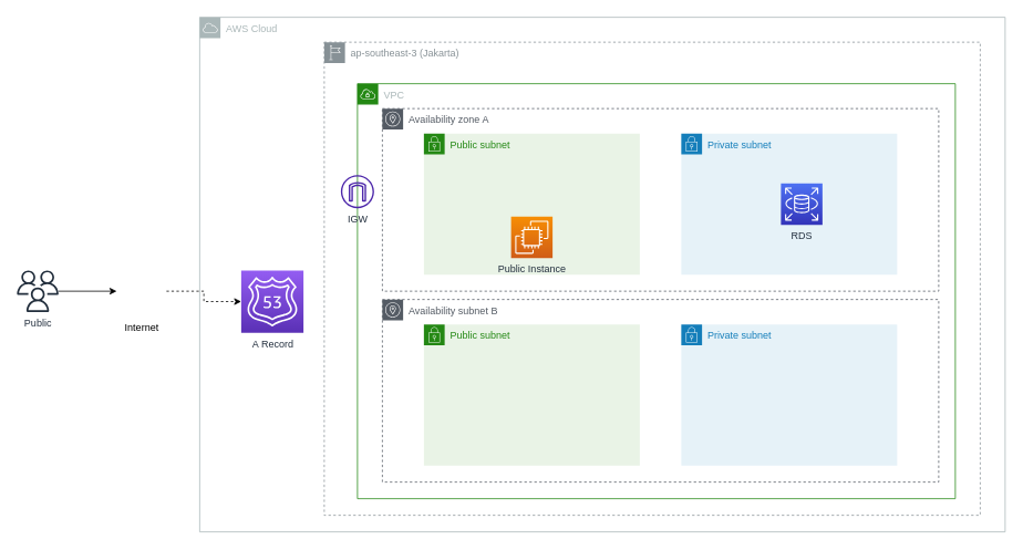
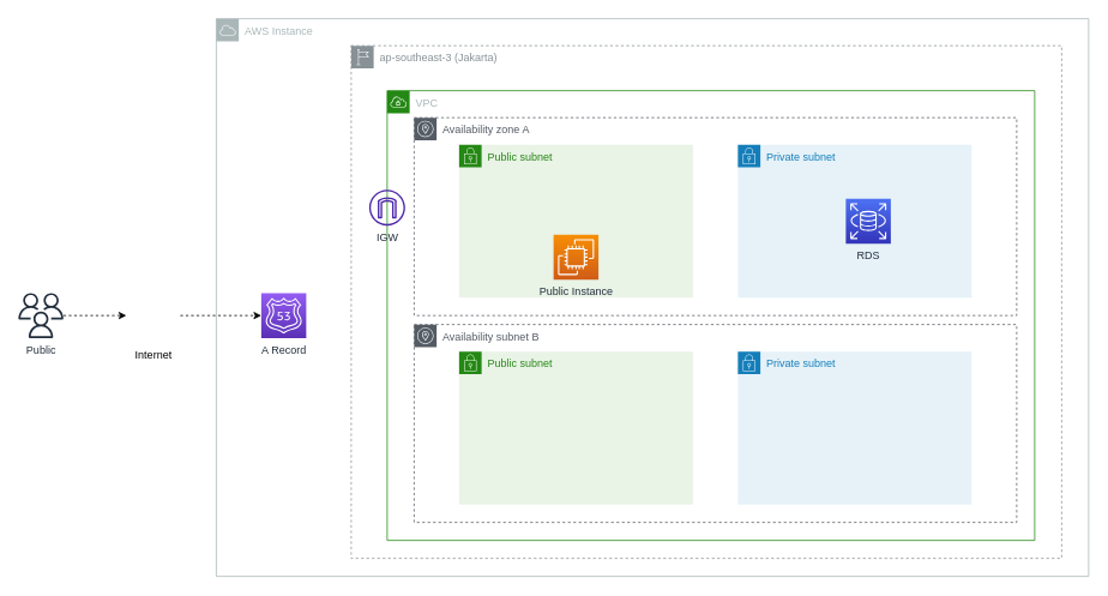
  <mxCell id="0" />
  <mxCell id="1" parent="0" />
- <mxCell id="2" value="AWS Cloud" style="sketch=0;outlineConnect=0;gradientColor=none;html=1;whiteSpace=wrap;fontSize=12;fontStyle=0;shape=mxgraph.aws4.group;grIcon=mxgraph.aws4.group_aws_cloud;strokeColor=#AAB7B8;fillColor=none;verticalAlign=top;align=left;spacingLeft=30;fontColor=#AAB7B8;dashed=0;" vertex="1" parent="1"><mxGeometry x="240" y="20" width="970" height="620" as="geometry" /></mxCell>
+ <mxCell id="2" value="AWS Instance" style="sketch=0;outlineConnect=0;gradientColor=none;html=1;whiteSpace=wrap;fontSize=12;fontStyle=0;shape=mxgraph.aws4.group;grIcon=mxgraph.aws4.group_aws_cloud;strokeColor=#AAB7B8;fillColor=none;verticalAlign=top;align=left;spacingLeft=30;fontColor=#AAB7B8;dashed=0;" vertex="1" parent="1"><mxGeometry x="240" y="20" width="970" height="620" as="geometry" /></mxCell>
  <mxCell id="3" value="ap-southeast-3 (Jakarta)" style="sketch=0;outlineConnect=0;gradientColor=none;html=1;whiteSpace=wrap;fontSize=12;fontStyle=0;shape=mxgraph.aws4.group;grIcon=mxgraph.aws4.group_region;strokeColor=#879196;fillColor=none;verticalAlign=top;align=left;spacingLeft=30;fontColor=#879196;dashed=1;" vertex="1" parent="1"><mxGeometry x="390" y="50" width="790" height="570" as="geometry" /></mxCell>
  <mxCell id="4" value="VPC" style="points=[[0,0],[0.25,0],[0.5,0],[0.75,0],[1,0],[1,0.25],[1,0.5],[1,0.75],[1,1],[0.75,1],[0.5,1],[0.25,1],[0,1],[0,0.75],[0,0.5],[0,0.25]];outlineConnect=0;gradientColor=none;html=1;whiteSpace=wrap;fontSize=12;fontStyle=0;container=1;pointerEvents=0;collapsible=0;recursiveResize=0;shape=mxgraph.aws4.group;grIcon=mxgraph.aws4.group_vpc;strokeColor=#248814;fillColor=none;verticalAlign=top;align=left;spacingLeft=30;fontColor=#AAB7B8;dashed=0;" vertex="1" parent="1"><mxGeometry x="430" y="100" width="720" height="500" as="geometry" /></mxCell>
  <mxCell id="5" value="" style="group" vertex="1" connectable="0" parent="4"><mxGeometry x="30" y="30" width="670" height="220" as="geometry" /></mxCell>
  <mxCell id="6" value="Availability zone A" style="sketch=0;outlineConnect=0;gradientColor=none;html=1;whiteSpace=wrap;fontSize=12;fontStyle=0;shape=mxgraph.aws4.group;grIcon=mxgraph.aws4.group_availability_zone;strokeColor=#545B64;fillColor=none;verticalAlign=top;align=left;spacingLeft=30;fontColor=#545B64;dashed=1;" vertex="1" parent="5"><mxGeometry width="670" height="220" as="geometry" /></mxCell>
  <mxCell id="7" value="Public subnet" style="points=[[0,0],[0.25,0],[0.5,0],[0.75,0],[1,0],[1,0.25],[1,0.5],[1,0.75],[1,1],[0.75,1],[0.5,1],[0.25,1],[0,1],[0,0.75],[0,0.5],[0,0.25]];outlineConnect=0;gradientColor=none;html=1;whiteSpace=wrap;fontSize=12;fontStyle=0;container=1;pointerEvents=0;collapsible=0;recursiveResize=0;shape=mxgraph.aws4.group;grIcon=mxgraph.aws4.group_security_group;grStroke=0;strokeColor=#248814;fillColor=#E9F3E6;verticalAlign=top;align=left;spacingLeft=30;fontColor=#248814;dashed=0;" vertex="1" parent="5"><mxGeometry x="50" y="30" width="260" height="170" as="geometry" /></mxCell>
  <mxCell id="8" value="Private subnet" style="points=[[0,0],[0.25,0],[0.5,0],[0.75,0],[1,0],[1,0.25],[1,0.5],[1,0.75],[1,1],[0.75,1],[0.5,1],[0.25,1],[0,1],[0,0.75],[0,0.5],[0,0.25]];outlineConnect=0;gradientColor=none;html=1;whiteSpace=wrap;fontSize=12;fontStyle=0;container=1;pointerEvents=0;collapsible=0;recursiveResize=0;shape=mxgraph.aws4.group;grIcon=mxgraph.aws4.group_security_group;grStroke=0;strokeColor=#147EBA;fillColor=#E6F2F8;verticalAlign=top;align=left;spacingLeft=30;fontColor=#147EBA;dashed=0;" vertex="1" parent="5"><mxGeometry x="360" y="30" width="260" height="170" as="geometry" /></mxCell>
  <mxCell id="9" value="Public Instance" style="sketch=0;points=[[0,0,0],[0.25,0,0],[0.5,0,0],[0.75,0,0],[1,0,0],[0,1,0],[0.25,1,0],[0.5,1,0],[0.75,1,0],[1,1,0],[0,0.25,0],[0,0.5,0],[0,0.75,0],[1,0.25,0],[1,0.5,0],[1,0.75,0]];outlineConnect=0;fontColor=#232F3E;gradientColor=#F78E04;gradientDirection=north;fillColor=#D05C17;strokeColor=#ffffff;dashed=0;verticalLabelPosition=bottom;verticalAlign=top;align=center;html=1;fontSize=12;fontStyle=0;aspect=fixed;shape=mxgraph.aws4.resourceIcon;resIcon=mxgraph.aws4.ec2;" vertex="1" parent="5"><mxGeometry x="155" y="130" width="50" height="50" as="geometry" /></mxCell>
  <mxCell id="10" value="RDS" style="sketch=0;points=[[0,0,0],[0.25,0,0],[0.5,0,0],[0.75,0,0],[1,0,0],[0,1,0],[0.25,1,0],[0.5,1,0],[0.75,1,0],[1,1,0],[0,0.25,0],[0,0.5,0],[0,0.75,0],[1,0.25,0],[1,0.5,0],[1,0.75,0]];outlineConnect=0;fontColor=#232F3E;gradientColor=#4D72F3;gradientDirection=north;fillColor=#3334B9;strokeColor=#ffffff;dashed=0;verticalLabelPosition=bottom;verticalAlign=top;align=center;html=1;fontSize=12;fontStyle=0;aspect=fixed;shape=mxgraph.aws4.resourceIcon;resIcon=mxgraph.aws4.rds;" vertex="1" parent="5"><mxGeometry x="480" y="90" width="50" height="50" as="geometry" /></mxCell>
  <mxCell id="11" value="" style="group" vertex="1" connectable="0" parent="1"><mxGeometry x="460" y="360" width="670" height="220" as="geometry" /></mxCell>
  <mxCell id="12" value="Availability subnet B" style="sketch=0;outlineConnect=0;gradientColor=none;html=1;whiteSpace=wrap;fontSize=12;fontStyle=0;shape=mxgraph.aws4.group;grIcon=mxgraph.aws4.group_availability_zone;strokeColor=#545B64;fillColor=none;verticalAlign=top;align=left;spacingLeft=30;fontColor=#545B64;dashed=1;" vertex="1" parent="11"><mxGeometry width="670" height="220" as="geometry" /></mxCell>
  <mxCell id="13" value="Public subnet" style="points=[[0,0],[0.25,0],[0.5,0],[0.75,0],[1,0],[1,0.25],[1,0.5],[1,0.75],[1,1],[0.75,1],[0.5,1],[0.25,1],[0,1],[0,0.75],[0,0.5],[0,0.25]];outlineConnect=0;gradientColor=none;html=1;whiteSpace=wrap;fontSize=12;fontStyle=0;container=1;pointerEvents=0;collapsible=0;recursiveResize=0;shape=mxgraph.aws4.group;grIcon=mxgraph.aws4.group_security_group;grStroke=0;strokeColor=#248814;fillColor=#E9F3E6;verticalAlign=top;align=left;spacingLeft=30;fontColor=#248814;dashed=0;" vertex="1" parent="11"><mxGeometry x="50" y="30" width="260" height="170" as="geometry" /></mxCell>
  <mxCell id="14" value="Private subnet" style="points=[[0,0],[0.25,0],[0.5,0],[0.75,0],[1,0],[1,0.25],[1,0.5],[1,0.75],[1,1],[0.75,1],[0.5,1],[0.25,1],[0,1],[0,0.75],[0,0.5],[0,0.25]];outlineConnect=0;gradientColor=none;html=1;whiteSpace=wrap;fontSize=12;fontStyle=0;container=1;pointerEvents=0;collapsible=0;recursiveResize=0;shape=mxgraph.aws4.group;grIcon=mxgraph.aws4.group_security_group;grStroke=0;strokeColor=#147EBA;fillColor=#E6F2F8;verticalAlign=top;align=left;spacingLeft=30;fontColor=#147EBA;dashed=0;" vertex="1" parent="11"><mxGeometry x="360" y="30" width="260" height="170" as="geometry" /></mxCell>
  <mxCell id="15" value="IGW" style="sketch=0;outlineConnect=0;fontColor=#232F3E;gradientColor=none;fillColor=#4D27AA;strokeColor=none;dashed=0;verticalLabelPosition=bottom;verticalAlign=top;align=center;html=1;fontSize=12;fontStyle=0;aspect=fixed;pointerEvents=1;shape=mxgraph.aws4.internet_gateway;" vertex="1" parent="1"><mxGeometry x="410" y="210" width="40" height="40" as="geometry" /></mxCell>
- <mxCell id="16" value="A Record" style="sketch=0;points=[[0,0,0],[0.25,0,0],[0.5,0,0],[0.75,0,0],[1,0,0],[0,1,0],[0.25,1,0],[0.5,1,0],[0.75,1,0],[1,1,0],[0,0.25,0],[0,0.5,0],[0,0.75,0],[1,0.25,0],[1,0.5,0],[1,0.75,0]];outlineConnect=0;fontColor=#232F3E;gradientColor=#945DF2;gradientDirection=north;fillColor=#5A30B5;strokeColor=#ffffff;dashed=0;verticalLabelPosition=bottom;verticalAlign=top;align=center;html=1;fontSize=12;fontStyle=0;aspect=fixed;shape=mxgraph.aws4.resourceIcon;resIcon=mxgraph.aws4.route_53;" vertex="1" parent="1"><mxGeometry x="290" y="325" width="75" height="75" as="geometry" /></mxCell>
+ <mxCell id="16" value="A Record" style="sketch=0;points=[[0,0,0],[0.25,0,0],[0.5,0,0],[0.75,0,0],[1,0,0],[0,1,0],[0.25,1,0],[0.5,1,0],[0.75,1,0],[1,1,0],[0,0.25,0],[0,0.5,0],[0,0.75,0],[1,0.25,0],[1,0.5,0],[1,0.75,0]];outlineConnect=0;fontColor=#232F3E;gradientColor=#945DF2;gradientDirection=north;fillColor=#5A30B5;strokeColor=#ffffff;dashed=0;verticalLabelPosition=bottom;verticalAlign=top;align=center;html=1;fontSize=12;fontStyle=0;aspect=fixed;shape=mxgraph.aws4.resourceIcon;resIcon=mxgraph.aws4.route_53;" vertex="1" parent="1"><mxGeometry x="290" y="325" width="50" height="50" as="geometry" /></mxCell>
  <mxCell id="17" style="edgeStyle=orthogonalEdgeStyle;rounded=0;orthogonalLoop=1;jettySize=auto;html=1;dashed=1;" edge="1" parent="1" source="18" target="16"><mxGeometry relative="1" as="geometry" /></mxCell>
  <mxCell id="18" value="Internet" style="shape=image;html=1;verticalAlign=top;verticalLabelPosition=bottom;labelBackgroundColor=#ffffff;imageAspect=0;aspect=fixed;image=https://cdn4.iconfinder.com/data/icons/for-your-interface-free-samples/128/Globe-128.png" vertex="1" parent="1"><mxGeometry x="140" y="320" width="60" height="60" as="geometry" /></mxCell>
- <mxCell id="19" style="edgeStyle=orthogonalEdgeStyle;rounded=0;orthogonalLoop=1;jettySize=auto;html=1;" edge="1" parent="1" source="20" target="18"><mxGeometry relative="1" as="geometry" /></mxCell>
+ <mxCell id="19" style="edgeStyle=orthogonalEdgeStyle;rounded=0;orthogonalLoop=1;jettySize=auto;html=1;dashed=1;" edge="1" parent="1" source="20" target="18"><mxGeometry relative="1" as="geometry" /></mxCell>
  <mxCell id="20" value="Public" style="sketch=0;outlineConnect=0;fontColor=#232F3E;gradientColor=none;fillColor=#232F3D;strokeColor=none;dashed=0;verticalLabelPosition=bottom;verticalAlign=top;align=center;html=1;fontSize=12;fontStyle=0;aspect=fixed;pointerEvents=1;shape=mxgraph.aws4.users;" vertex="1" parent="1"><mxGeometry x="20" y="325" width="50" height="50" as="geometry" /></mxCell>
